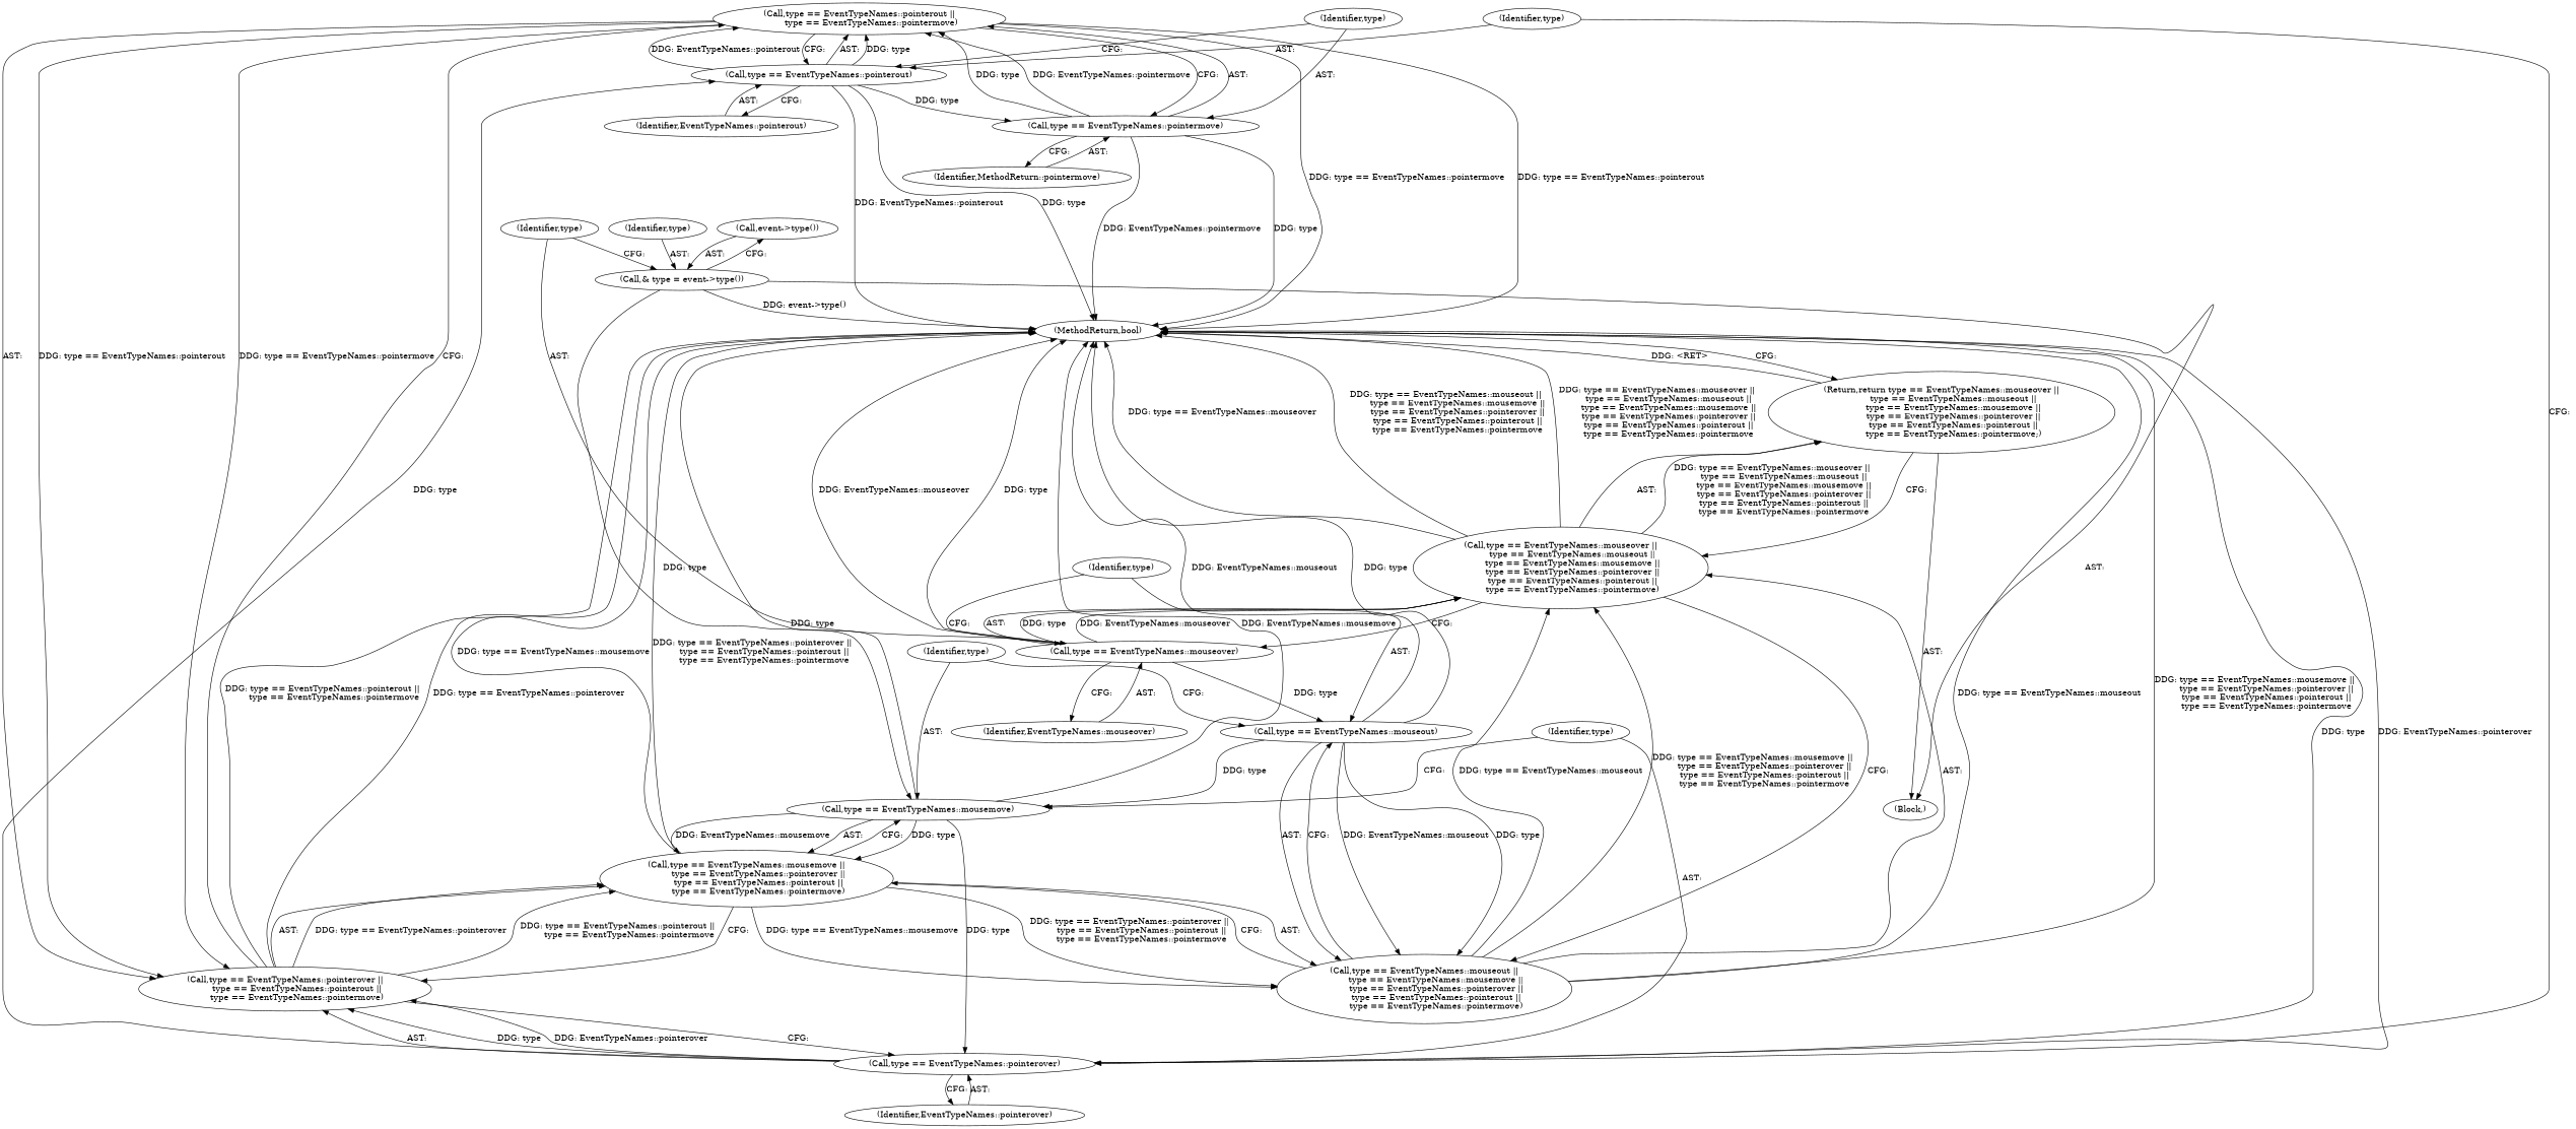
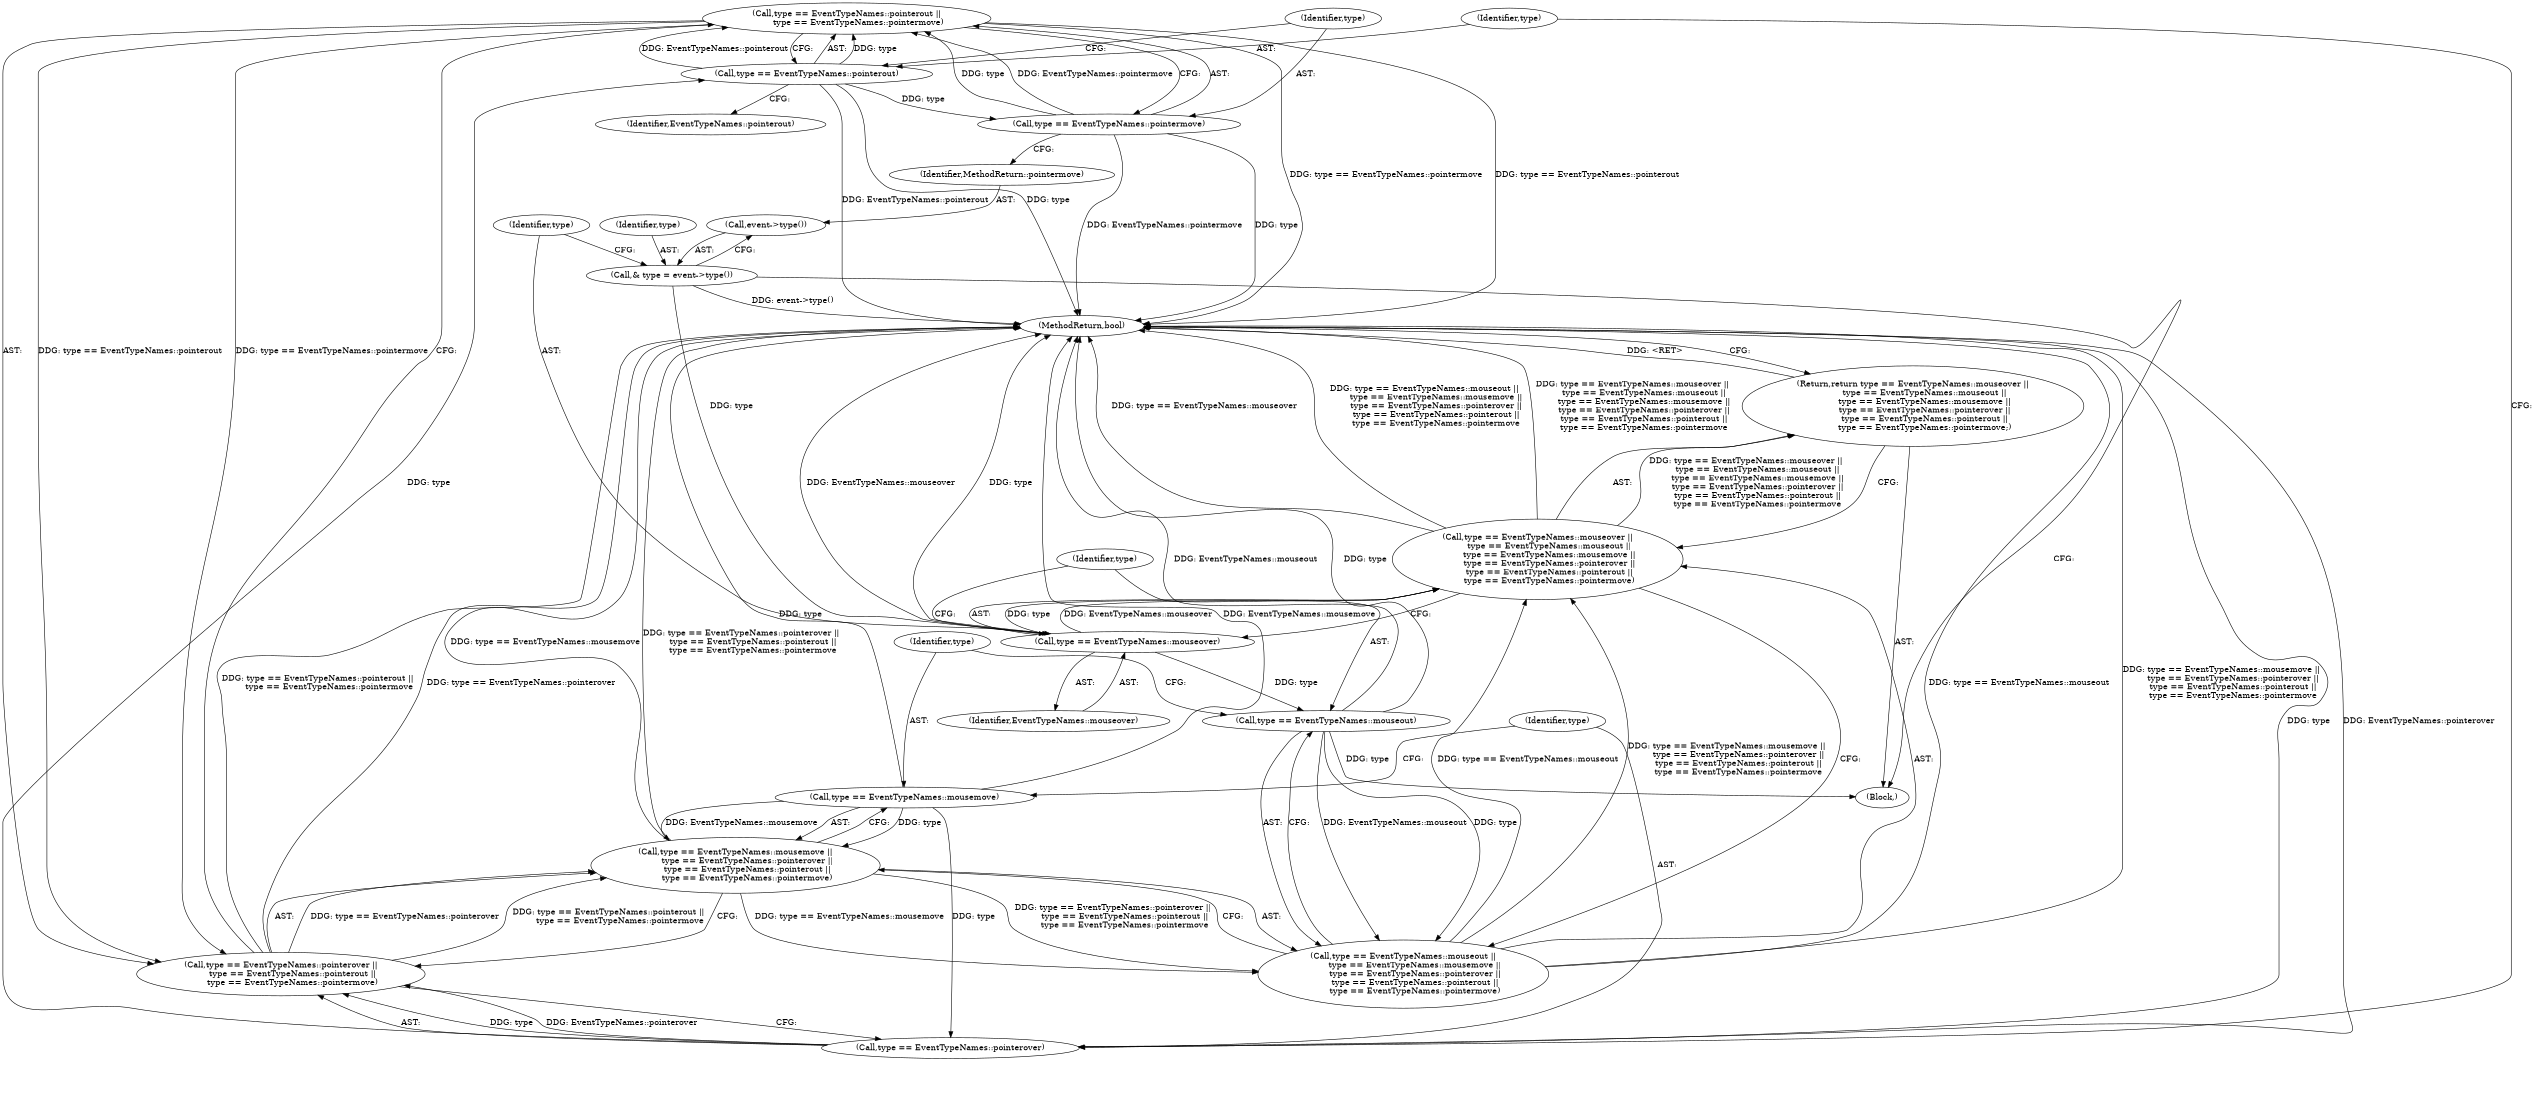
  digraph {
    n1 [label="(Call,type == EventTypeNames::pointerout ||\n         type == EventTypeNames::pointermove)"]
    n2 [label="(Call,type == EventTypeNames::pointerout)"]
    n3 [label="(Call,type == EventTypeNames::pointermove)"]
    n4 [label="(Call,type == EventTypeNames::pointerover ||\n         type == EventTypeNames::pointerout ||\n         type == EventTypeNames::pointermove)"]
    n5 [label="(MethodReturn,bool)"]
    n6 [label="(Identifier,EventTypeNames::pointerout)"]
    n7 [label="(Identifier,MethodReturn::pointermove)"]
    n8 [label="(Call,type == EventTypeNames::pointerover)"]
    n9 [label="(Call,type == EventTypeNames::mousemove ||\n         type == EventTypeNames::pointerover ||\n         type == EventTypeNames::pointerout ||\n         type == EventTypeNames::pointermove)"]
    n10 [label="(Return,return type == EventTypeNames::mouseover ||\n         type == EventTypeNames::mouseout ||\n         type == EventTypeNames::mousemove ||\n         type == EventTypeNames::pointerover ||\n         type == EventTypeNames::pointerout ||\n         type == EventTypeNames::pointermove;)"]
-   n11 [label="(Identifier,EventTypeNames::pointerover)"]
    n12 [label="(Call,type == EventTypeNames::mousemove)"]
    n13 [label="(Call,type == EventTypeNames::mouseout ||\n         type == EventTypeNames::mousemove ||\n         type == EventTypeNames::pointerover ||\n         type == EventTypeNames::pointerout ||\n         type == EventTypeNames::pointermove)"]
    n14 [label="(Call,type == EventTypeNames::mouseout)"]
    n15 [label="(Call,type == EventTypeNames::mouseover ||\n         type == EventTypeNames::mouseout ||\n         type == EventTypeNames::mousemove ||\n         type == EventTypeNames::pointerover ||\n         type == EventTypeNames::pointerout ||\n         type == EventTypeNames::pointermove)"]
    n16 [label="(Call,type == EventTypeNames::mouseover)"]
    n17 [label="(Identifier,EventTypeNames::mouseover)"]
    n18 [label="(Call,& type = event->type())"]
    n19 [label="(Block,)"]
    n20 [label="(Call,event->type())"]
    n21 [label="(Identifier,type)"]
    n22 [label="(Identifier,type)"]
    n23 [label="(Identifier,type)"]
    n24 [label="(Identifier,type)"]
    n25 [label="(Identifier,type)"]
    n26 [label="(Identifier,type)"]
    n27 [label="(Identifier,type)"]
    n1 -> n2 [label="CFG: "]
    n1 -> n3 [label="CFG: "]
    n1 -> n4 [label="AST: "]
    n1 -> n4 [label="DDG: type == EventTypeNames::pointerout"]
    n1 -> n4 [label="DDG: type == EventTypeNames::pointermove"]
    n1 -> n5 [label="DDG: type == EventTypeNames::pointermove"]
    n1 -> n5 [label="DDG: type == EventTypeNames::pointerout"]
    n2 -> n1 [label="AST: "]
    n2 -> n1 [label="DDG: type"]
    n2 -> n1 [label="DDG: EventTypeNames::pointerout"]
    n2 -> n3 [label="DDG: type"]
    n2 -> n5 [label="DDG: type"]
    n2 -> n5 [label="DDG: EventTypeNames::pointerout"]
    n2 -> n6 [label="CFG: "]
    n3 -> n1 [label="AST: "]
    n3 -> n1 [label="DDG: type"]
    n3 -> n1 [label="DDG: EventTypeNames::pointermove"]
    n3 -> n5 [label="DDG: EventTypeNames::pointermove"]
    n3 -> n5 [label="DDG: type"]
    n3 -> n7 [label="CFG: "]
    n4 -> n1 [label="CFG: "]
    n4 -> n5 [label="DDG: type == EventTypeNames::pointerover"]
    n4 -> n5 [label="DDG: type == EventTypeNames::pointerout ||\n         type == EventTypeNames::pointermove"]
    n4 -> n8 [label="CFG: "]
    n4 -> n9 [label="AST: "]
    n4 -> n9 [label="DDG: type == EventTypeNames::pointerover"]
    n4 -> n9 [label="DDG: type == EventTypeNames::pointerout ||\n         type == EventTypeNames::pointermove"]
    n5 -> n10 [label="CFG: "]
-   n6 -> n2 [label="AST: "]
-   n7 -> n3 [label="AST: "]
+   n7 -> n20 [label="AST: "]
    n8 -> n2 [label="DDG: type"]
    n8 -> n4 [label="AST: "]
    n8 -> n4 [label="DDG: type"]
    n8 -> n4 [label="DDG: EventTypeNames::pointerover"]
    n8 -> n5 [label="DDG: type"]
    n8 -> n5 [label="DDG: EventTypeNames::pointerover"]
-   n8 -> n11 [label="CFG: "]
    n9 -> n4 [label="CFG: "]
    n9 -> n5 [label="DDG: type == EventTypeNames::pointerover ||\n         type == EventTypeNames::pointerout ||\n         type == EventTypeNames::pointermove"]
    n9 -> n5 [label="DDG: type == EventTypeNames::mousemove"]
    n9 -> n12 [label="CFG: "]
    n9 -> n13 [label="AST: "]
    n9 -> n13 [label="DDG: type == EventTypeNames::mousemove"]
    n9 -> n13 [label="DDG: type == EventTypeNames::pointerover ||\n         type == EventTypeNames::pointerout ||\n         type == EventTypeNames::pointermove"]
    n10 -> n5 [label="DDG: <RET>"]
    n10 -> n15 [label="CFG: "]
    n10 -> n19 [label="AST: "]
-   n11 -> n8 [label="AST: "]
    n12 -> n5 [label="DDG: EventTypeNames::mousemove"]
    n12 -> n5 [label="DDG: type"]
    n12 -> n8 [label="DDG: type"]
    n12 -> n9 [label="AST: "]
    n12 -> n9 [label="DDG: type"]
    n12 -> n9 [label="DDG: EventTypeNames::mousemove"]
    n13 -> n5 [label="DDG: type == EventTypeNames::mouseout"]
    n13 -> n5 [label="DDG: type == EventTypeNames::mousemove ||\n         type == EventTypeNames::pointerover ||\n         type == EventTypeNames::pointerout ||\n         type == EventTypeNames::pointermove"]
    n13 -> n9 [label="CFG: "]
    n13 -> n14 [label="CFG: "]
    n13 -> n15 [label="AST: "]
    n13 -> n15 [label="DDG: type == EventTypeNames::mouseout"]
    n13 -> n15 [label="DDG: type == EventTypeNames::mousemove ||\n         type == EventTypeNames::pointerover ||\n         type == EventTypeNames::pointerout ||\n         type == EventTypeNames::pointermove"]
    n14 -> n5 [label="DDG: type"]
    n14 -> n5 [label="DDG: EventTypeNames::mouseout"]
-   n14 -> n12 [label="DDG: type"]
+   n14 -> n19 [label="DDG: type"]
    n14 -> n13 [label="AST: "]
    n14 -> n13 [label="DDG: type"]
    n14 -> n13 [label="DDG: EventTypeNames::mouseout"]
    n15 -> n5 [label="DDG: type == EventTypeNames::mouseout ||\n         type == EventTypeNames::mousemove ||\n         type == EventTypeNames::pointerover ||\n         type == EventTypeNames::pointerout ||\n         type == EventTypeNames::pointermove"]
    n15 -> n5 [label="DDG: type == EventTypeNames::mouseover"]
    n15 -> n5 [label="DDG: type == EventTypeNames::mouseover ||\n         type == EventTypeNames::mouseout ||\n         type == EventTypeNames::mousemove ||\n         type == EventTypeNames::pointerover ||\n         type == EventTypeNames::pointerout ||\n         type == EventTypeNames::pointermove"]
    n15 -> n10 [label="AST: "]
    n15 -> n10 [label="DDG: type == EventTypeNames::mouseover ||\n         type == EventTypeNames::mouseout ||\n         type == EventTypeNames::mousemove ||\n         type == EventTypeNames::pointerover ||\n         type == EventTypeNames::pointerout ||\n         type == EventTypeNames::pointermove"]
    n15 -> n13 [label="CFG: "]
    n15 -> n16 [label="CFG: "]
    n16 -> n5 [label="DDG: type"]
    n16 -> n5 [label="DDG: EventTypeNames::mouseover"]
    n16 -> n14 [label="DDG: type"]
    n16 -> n15 [label="AST: "]
    n16 -> n15 [label="DDG: type"]
    n16 -> n15 [label="DDG: EventTypeNames::mouseover"]
-   n16 -> n17 [label="CFG: "]
+   n16 -> n17 [label="AST: "]
    n17 -> n16 [label="AST: "]
    n18 -> n5 [label="DDG: event->type()"]
-   n18 -> n12 [label="DDG: type"]
-   n18 -> n19 [label="AST: "]
+   n18 -> n16 [label="DDG: type"]
+   n18 -> n19 [label="CFG: "]
    n18 -> n20 [label="CFG: "]
    n20 -> n18 [label="AST: "]
    n21 -> n8 [label="AST: "]
    n21 -> n12 [label="CFG: "]
    n22 -> n12 [label="AST: "]
    n22 -> n14 [label="CFG: "]
    n23 -> n14 [label="AST: "]
    n23 -> n16 [label="CFG: "]
    n24 -> n2 [label="CFG: "]
    n24 -> n3 [label="AST: "]
    n25 -> n18 [label="AST: "]
    n26 -> n2 [label="AST: "]
    n26 -> n8 [label="CFG: "]
    n27 -> n16 [label="AST: "]
    n27 -> n18 [label="CFG: "]
  }
